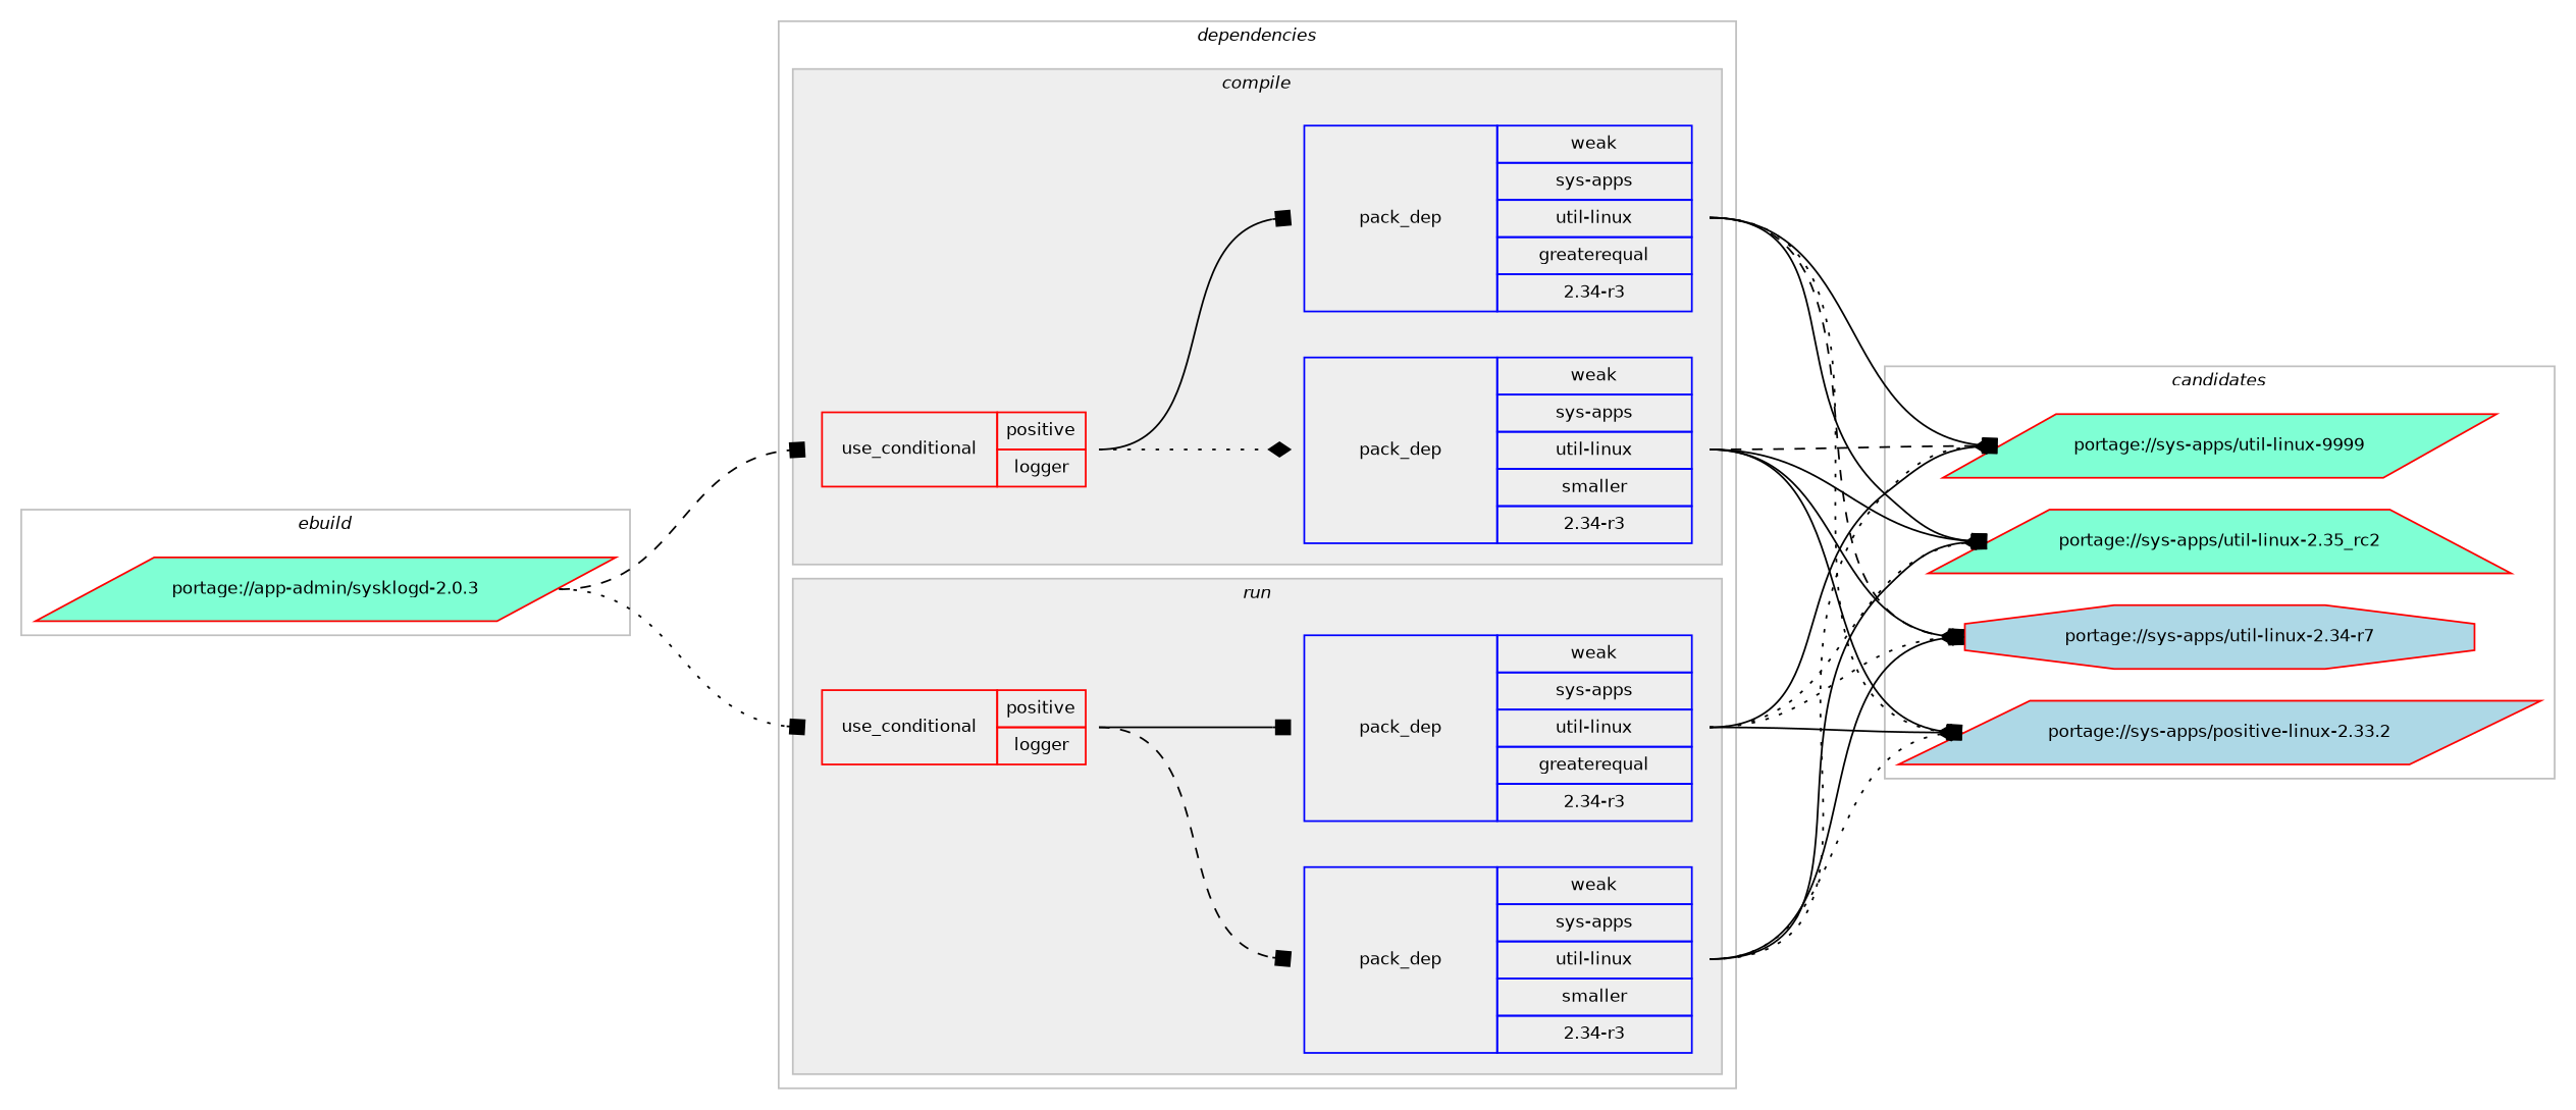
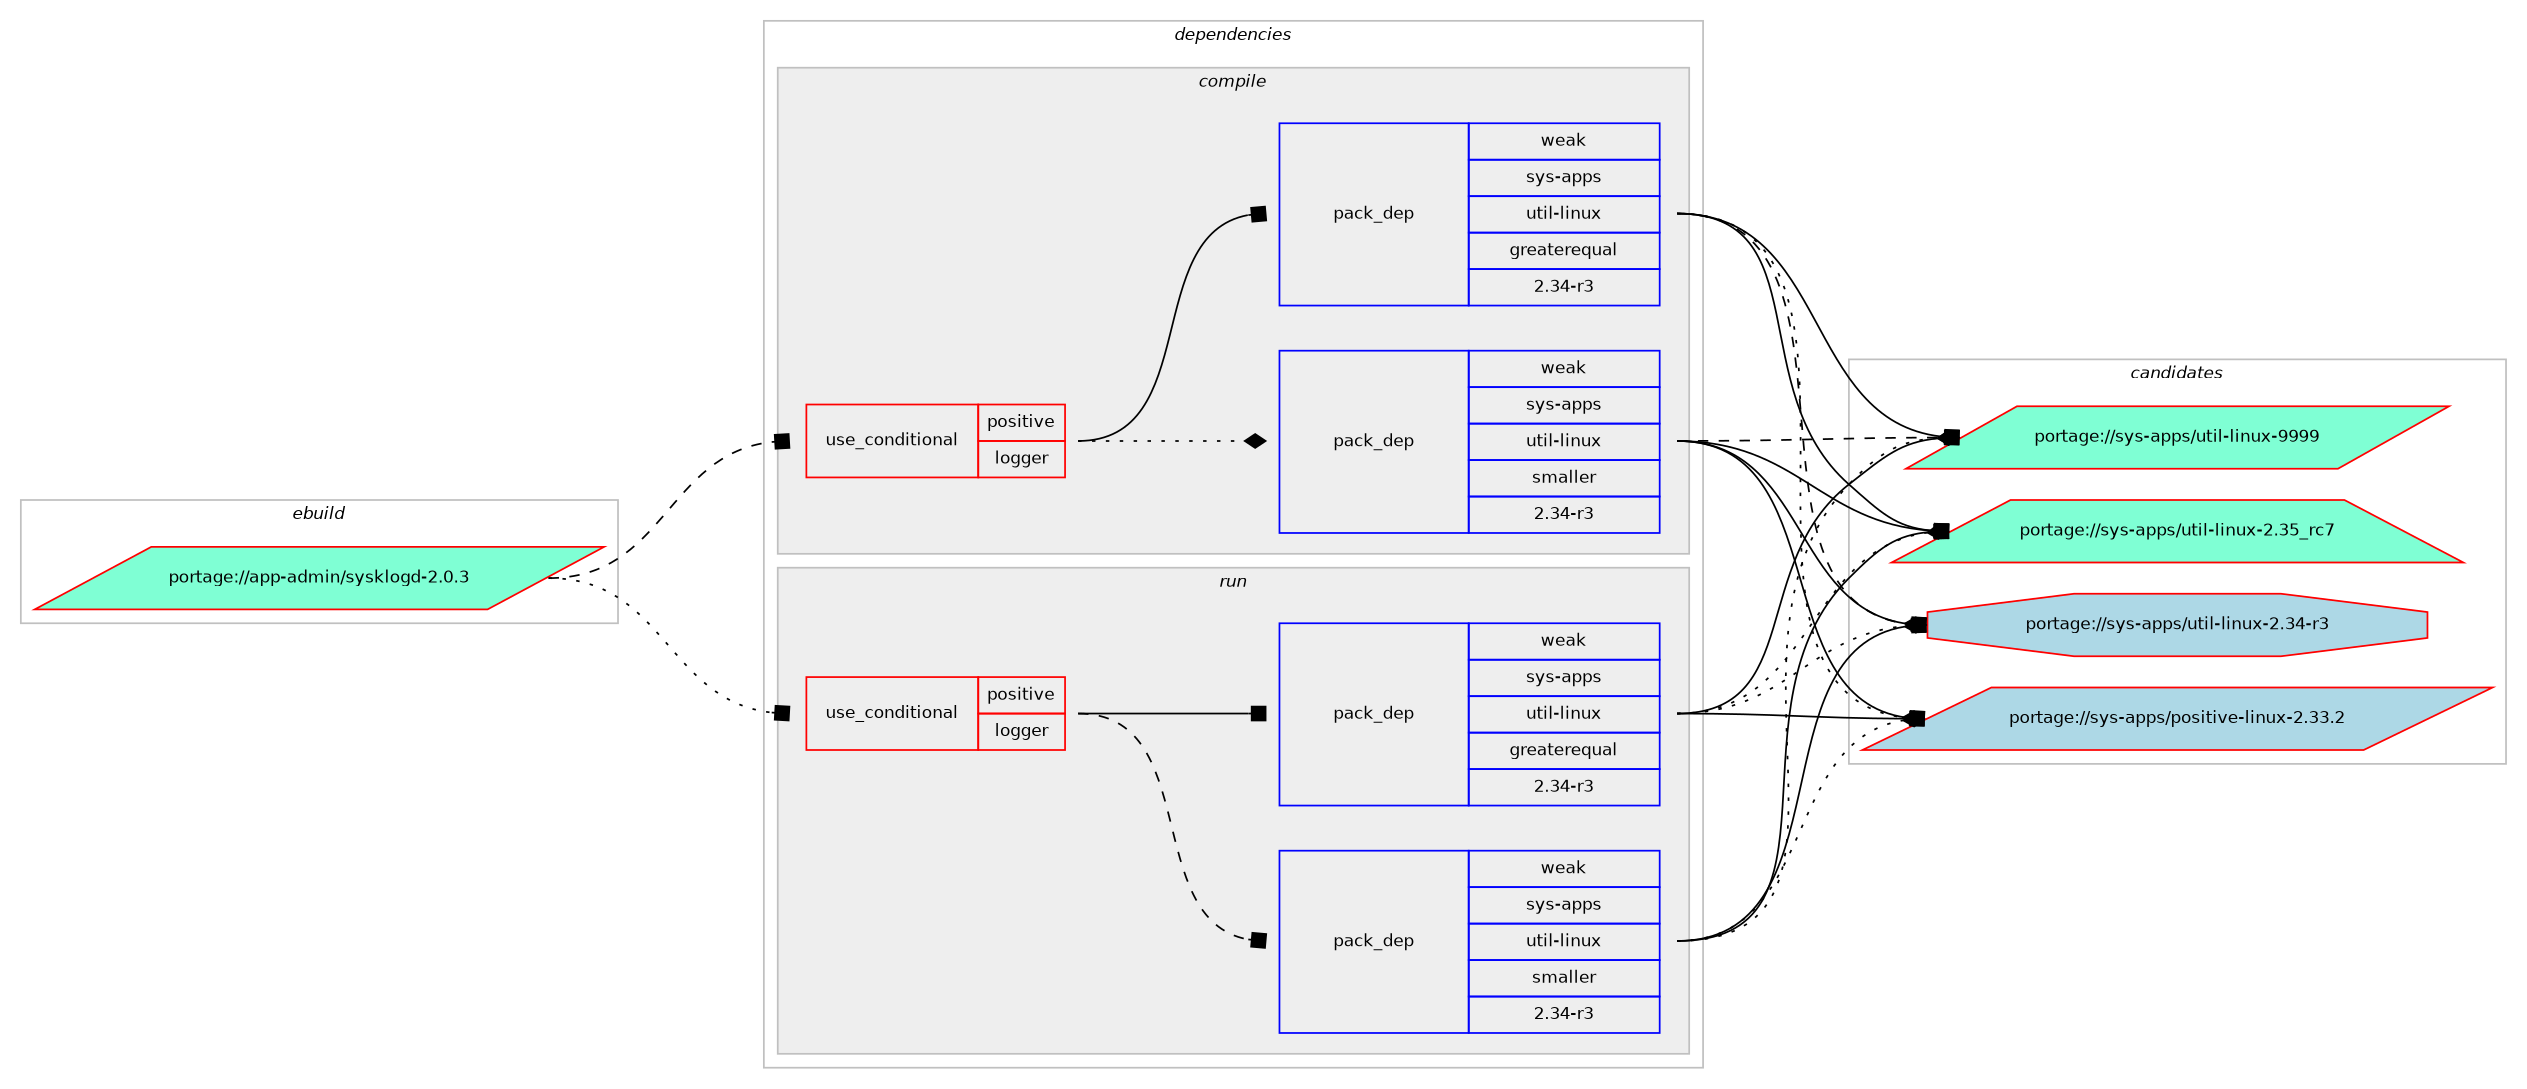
  digraph {
    compound=true
    concentrate=true
    fontname=Helvetica
    fontsize=10
    newrank=true
    rankdir=LR
    ranksep=1.5
    node [color=red fontname=Helvetica fontsize=10 shape=none]
    edge [arrowhead=box headport=w style=solid tailport=e weight=100]
    n1 [fillcolor=aquamarine label="portage://app-admin/sysklogd-2.0.3" shape=parallelogram style=filled width=4]
    n2 [color=blue label=<<TABLE BORDER="0" CELLBORDER="1" CELLSPACING="0" CELLPADDING="4" WIDTH="220"><TR><TD ROWSPAN="6" CELLPADDING="30">pack_dep</TD></TR><TR><TD WIDTH="110">weak</TD></TR><TR><TD>sys-apps</TD></TR><TR><TD>util-linux</TD></TR><TR><TD>smaller</TD></TR><TR><TD>2.34-r3</TD></TR></TABLE>>]
    n3 [color=blue label=<<TABLE BORDER="0" CELLBORDER="1" CELLSPACING="0" CELLPADDING="4" WIDTH="220"><TR><TD ROWSPAN="6" CELLPADDING="30">pack_dep</TD></TR><TR><TD WIDTH="110">weak</TD></TR><TR><TD>sys-apps</TD></TR><TR><TD>util-linux</TD></TR><TR><TD>greaterequal</TD></TR><TR><TD>2.34-r3</TD></TR></TABLE>>]
    n4 [label=<<TABLE BORDER="0" CELLBORDER="1" CELLSPACING="0" CELLPADDING="4"><TR><TD ROWSPAN="3" CELLPADDING="10">use_conditional</TD></TR><TR><TD>positive</TD></TR><TR><TD>logger</TD></TR></TABLE>>]
    n5 [color=blue label=<<TABLE BORDER="0" CELLBORDER="1" CELLSPACING="0" CELLPADDING="4" WIDTH="220"><TR><TD ROWSPAN="6" CELLPADDING="30">pack_dep</TD></TR><TR><TD WIDTH="110">weak</TD></TR><TR><TD>sys-apps</TD></TR><TR><TD>util-linux</TD></TR><TR><TD>smaller</TD></TR><TR><TD>2.34-r3</TD></TR></TABLE>>]
    n6 [color=blue label=<<TABLE BORDER="0" CELLBORDER="1" CELLSPACING="0" CELLPADDING="4" WIDTH="220"><TR><TD ROWSPAN="6" CELLPADDING="30">pack_dep</TD></TR><TR><TD WIDTH="110">weak</TD></TR><TR><TD>sys-apps</TD></TR><TR><TD>util-linux</TD></TR><TR><TD>greaterequal</TD></TR><TR><TD>2.34-r3</TD></TR></TABLE>>]
    n7 [label=<<TABLE BORDER="0" CELLBORDER="1" CELLSPACING="0" CELLPADDING="4"><TR><TD ROWSPAN="3" CELLPADDING="10">use_conditional</TD></TR><TR><TD>positive</TD></TR><TR><TD>logger</TD></TR></TABLE>>]
    n8 [fillcolor=aquamarine label="portage://sys-apps/util-linux-9999" shape=parallelogram style=filled width=4]
-   n9 [fillcolor=aquamarine label="portage://sys-apps/util-linux-2.35_rc2" shape=trapezium style=filled width=4]
-   n10 [fillcolor=lightblue label="portage://sys-apps/util-linux-2.34-r7" shape=octagon style=filled width=4]
+   n9 [fillcolor=aquamarine label="portage://sys-apps/util-linux-2.35_rc7" shape=trapezium style=filled width=4]
+   n10 [fillcolor=lightblue label="portage://sys-apps/util-linux-2.34-r3" shape=octagon style=filled width=4]
    n11 [fillcolor=lightblue label="portage://sys-apps/positive-linux-2.33.2" shape=parallelogram style=filled width=4]
    subgraph cluster_1 {
      color=gray
      label=<<i>ebuild</i>>
      n1
    }
    subgraph cluster_2 {
      color=gray
      label=<<i>dependencies</i>>
      subgraph cluster_3 {
        color=gray
        fillcolor="#eeeeee"
        label=<<i>compile</i>>
        style=filled
        subgraph sub_4 {
          color=gray
          fillcolor="#eeeeee"
          label=<<i>compile</i>>
          style=filled
          n4
          subgraph sub_5 {
            color=gray
            fillcolor="#eeeeee"
            label=<<i>compile</i>>
            style=filled
            n2
          }
          subgraph sub_6 {
            color=gray
            fillcolor="#eeeeee"
            label=<<i>compile</i>>
            style=filled
            n3
          }
        }
      }
      subgraph cluster_7 {
        color=gray
        fillcolor="#eeeeee"
        label=<<i>compile and run</i>>
        style=filled
      }
      subgraph cluster_8 {
        color=gray
        fillcolor="#eeeeee"
        label=<<i>run</i>>
        style=filled
        subgraph sub_9 {
          color=gray
          fillcolor="#eeeeee"
          label=<<i>run</i>>
          style=filled
          n7
          subgraph sub_10 {
            color=gray
            fillcolor="#eeeeee"
            label=<<i>run</i>>
            style=filled
            n5
          }
          subgraph sub_11 {
            color=gray
            fillcolor="#eeeeee"
            label=<<i>run</i>>
            style=filled
            n6
          }
        }
      }
    }
    subgraph cluster_12 {
      color=gray
      label=<<i>candidates</i>>
      rank=same
      subgraph sub_13 {
        color=black
        label=<<i>candidates</i>>
        nodesep=1
        rank=same
        n8
        n9
        n10
        n11
      }
      subgraph sub_14 {
        color=black
        label=<<i>candidates</i>>
        nodesep=1
        rank=same
        n8
        n9
        n10
        n11
      }
      subgraph sub_15 {
        color=black
        label=<<i>candidates</i>>
        nodesep=1
        rank=same
        n8
        n9
        n10
        n11
      }
      subgraph sub_16 {
        color=black
        label=<<i>candidates</i>>
        nodesep=1
        rank=same
        n8
        n9
        n10
        n11
      }
    }
    n1 -> n4 [style=dashed weight=20]
    n1 -> n7 [style=dotted weight=20]
    n2 -> n8 [style=dashed]
    n2 -> n9
    n2 -> n10
    n2 -> n11
    n3 -> n8
    n3 -> n9
    n3 -> n10 [arrowhead=diamond style=dashed]
    n3 -> n11 [arrowhead=diamond style=dotted]
    n4 -> n2 [arrowhead=diamond style=dotted weight=20]
    n4 -> n3 [weight=20]
    n5 -> n8 [arrowhead=diamond style=dotted]
    n5 -> n9
    n5 -> n10 [arrowhead=diamond]
    n5 -> n11 [arrowhead=diamond style=dotted]
    n6 -> n8 [arrowhead=diamond]
    n6 -> n9 [arrowhead=diamond style=dotted]
    n6 -> n10 [style=dotted]
    n6 -> n11
    n7 -> n5 [style=dashed weight=20]
    n7 -> n6 [weight=20]
  }
